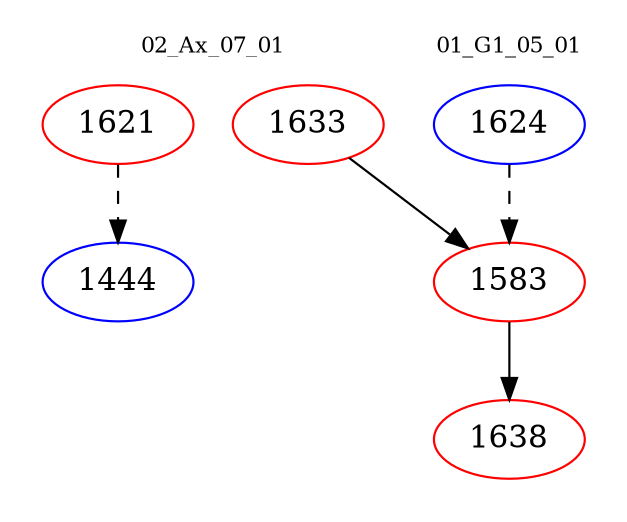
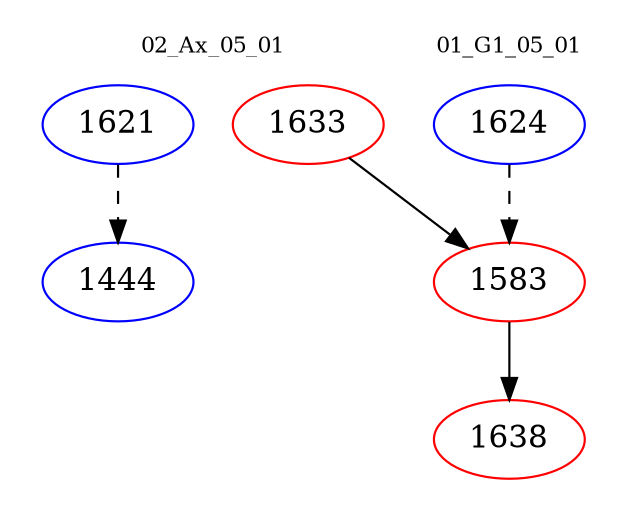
  digraph {
    node [color=red]
    edge [color=black style=solid]
    n1 [label=1633]
-   n2 [label=1621]
+   n2 [color=blue label=1621]
    n3 [color=blue label=1444]
    n4 [color=blue label=1624]
    n5 [label=1583]
    n6 [label=1638]
    subgraph cluster_1 {
      color=white
      fontsize=10
-     label="02_Ax_07_01"
+     label="02_Ax_05_01"
      n1
      n2
      n3
    }
    subgraph cluster_2 {
      color=white
      fontsize=10
      label="01_G1_05_01"
      n4
      n5
      n6
    }
    n1 -> n5
    n2 -> n3 [style=dashed]
    n4 -> n5 [style=dashed]
    n5 -> n6
  }
